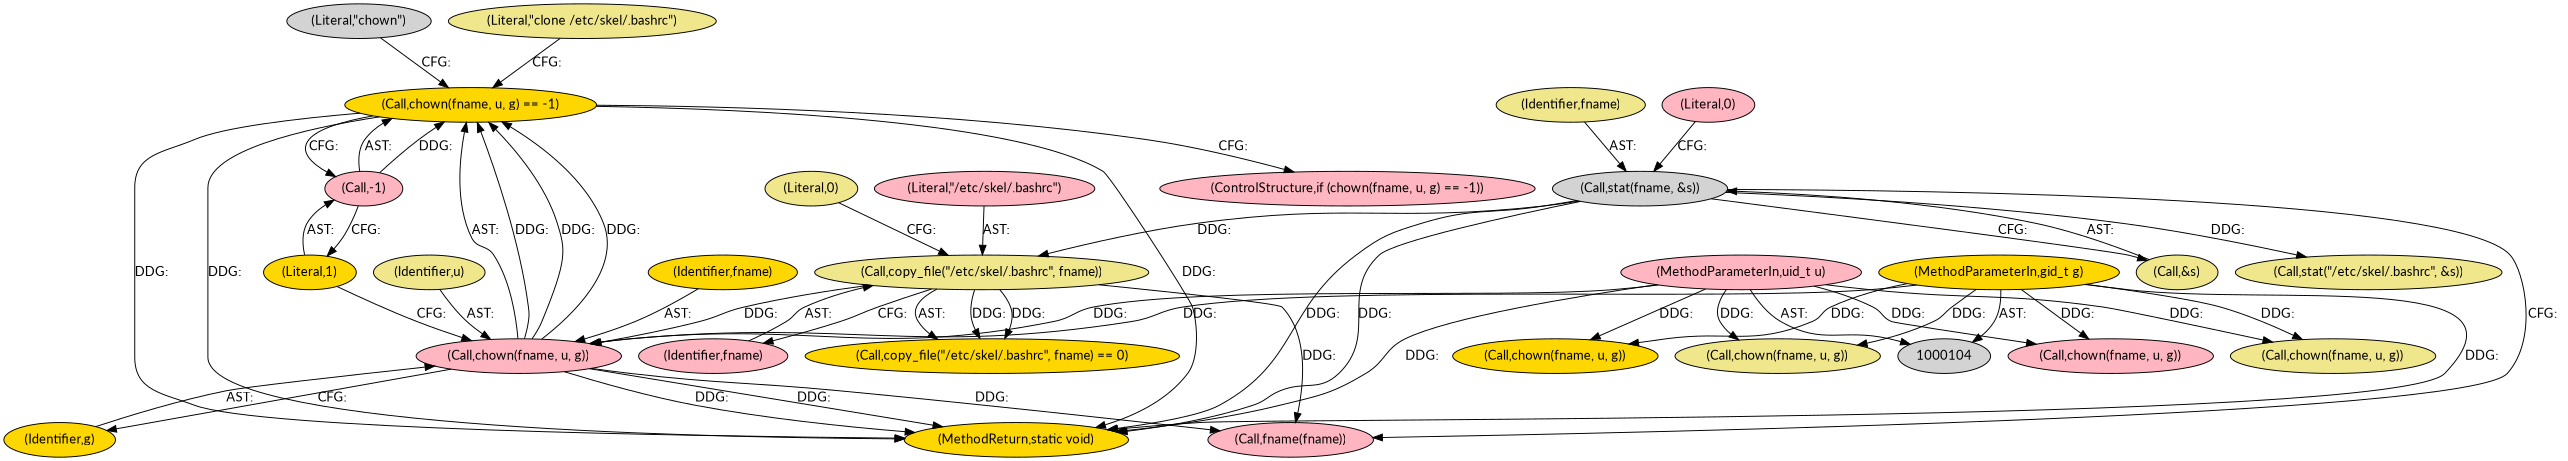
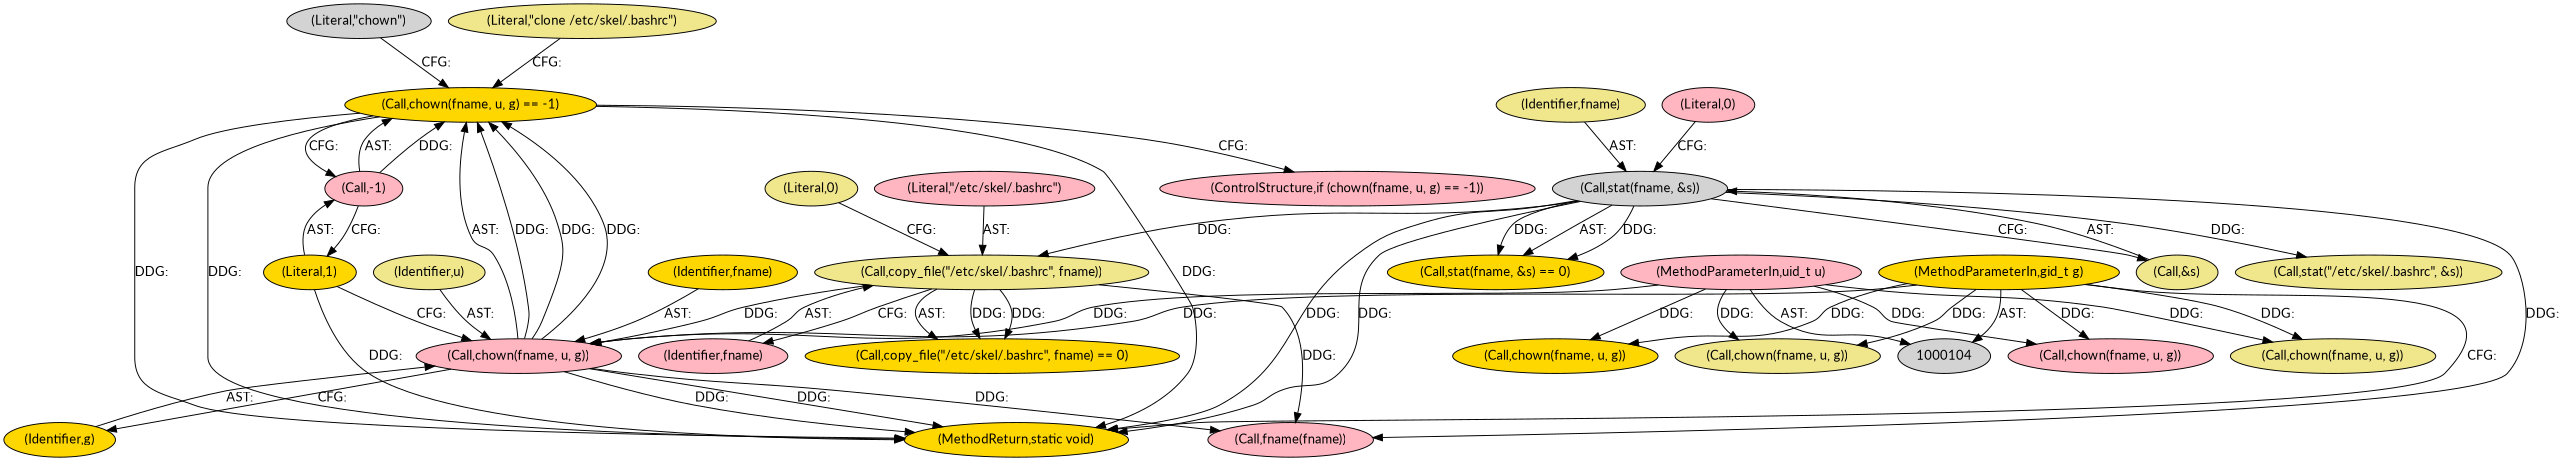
  digraph {
    fontname=Lato
    node [fillcolor=gold fontname=Lato style=filled]
    edge [fontname=Lato]
    n1 [label="(Call,chown(fname, u, g) == -1)"]
    n2 [fillcolor=lightpink label="(Call,-1)"]
    n3 [fillcolor=lightpink label="(ControlStructure,if (chown(fname, u, g) == -1))"]
    n4 [label="(MethodReturn,static void)"]
    n5 [label="(Literal,1)"]
    n6 [fillcolor=lightpink label="(Call,chown(fname, u, g))"]
    n7 [fillcolor=lightpink label="(Call,fname(fname))"]
    n8 [label="(Identifier,g)"]
    n9 [fillcolor=khaki label="(Call,copy_file(\"/etc/skel/.bashrc\", fname))"]
    n10 [fillcolor=lightpink label="(Identifier,fname)"]
    n11 [label="(Call,copy_file(\"/etc/skel/.bashrc\", fname) == 0)"]
    n12 [fillcolor=lightgrey label="(Call,stat(fname, &s))"]
+   n13 [label="(Call,stat(fname, &s) == 0)"]
    n14 [fillcolor=khaki label="(Call,&s)"]
    n15 [fillcolor=khaki label="(Call,stat(\"/etc/skel/.bashrc\", &s))"]
    n16 [fillcolor=lightpink label="(MethodParameterIn,uid_t u)"]
    n17 [fillcolor=khaki label="(Call,chown(fname, u, g))"]
    n18 [label="(Call,chown(fname, u, g))"]
    n19 [fillcolor=lightpink label="(Call,chown(fname, u, g))"]
    n20 [fillcolor=khaki label="(Call,chown(fname, u, g))"]
    1000104 [fillcolor=lightgrey]
    n22 [label="(MethodParameterIn,gid_t g)"]
    n23 [fillcolor=lightpink label="(Literal,0)"]
    n24 [label="(Identifier,fname)"]
    n25 [fillcolor=khaki label="(Identifier,fname)"]
    n26 [fillcolor=lightgrey label="(Literal,\"chown\")"]
    n27 [fillcolor=khaki label="(Literal,0)"]
    n28 [fillcolor=lightpink label="(Literal,\"/etc/skel/.bashrc\")"]
    n29 [fillcolor=khaki label="(Identifier,u)"]
    n30 [fillcolor=khaki label="(Literal,\"clone /etc/skel/.bashrc\")"]
    n1 -> n2 [label="CFG: "]
    n1 -> n3 [label="CFG: "]
    n1 -> n4 [label="DDG: "]
    n1 -> n4 [label="DDG: "]
    n1 -> n4 [label="DDG: "]
    n2 -> n1 [label="AST: "]
    n2 -> n1 [label="DDG: "]
    n2 -> n5 [label="CFG: "]
    n5 -> n2 [label="AST: "]
    n5 -> n6 [label="CFG: "]
    n6 -> n1 [label="AST: "]
    n6 -> n1 [label="DDG: "]
    n6 -> n1 [label="DDG: "]
    n6 -> n1 [label="DDG: "]
    n6 -> n4 [label="DDG: "]
    n6 -> n4 [label="DDG: "]
    n6 -> n7 [label="DDG: "]
    n6 -> n8 [label="CFG: "]
    n8 -> n6 [label="AST: "]
    n9 -> n6 [label="DDG: "]
    n9 -> n7 [label="DDG: "]
    n9 -> n10 [label="CFG: "]
    n9 -> n11 [label="AST: "]
    n9 -> n11 [label="DDG: "]
    n9 -> n11 [label="DDG: "]
    n10 -> n9 [label="AST: "]
    n12 -> n4 [label="DDG: "]
    n12 -> n4 [label="DDG: "]
-   n12 -> n7 [label="CFG: "]
+   n12 -> n7 [label="DDG: "]
    n12 -> n9 [label="DDG: "]
+   n12 -> n13 [label="AST: "]
+   n12 -> n13 [label="DDG: "]
+   n12 -> n13 [label="DDG: "]
    n12 -> n14 [label="CFG: "]
    n12 -> n15 [label="DDG: "]
    n14 -> n12 [label="AST: "]
-   n16 -> n4 [label="DDG: "]
+   n5 -> n4 [label="DDG: "]
    n16 -> n6 [label="DDG: "]
    n16 -> n17 [label="DDG: "]
    n16 -> n18 [label="DDG: "]
    n16 -> n19 [label="DDG: "]
    n16 -> n20 [label="DDG: "]
    n16 -> 1000104 [label="AST: "]
-   n22 -> n4 [label="DDG: "]
+   n22 -> n4 [label="CFG: "]
    n22 -> n6 [label="DDG: "]
    n22 -> n17 [label="DDG: "]
    n22 -> n18 [label="DDG: "]
    n22 -> n19 [label="DDG: "]
    n22 -> n20 [label="DDG: "]
    n22 -> 1000104 [label="AST: "]
    n23 -> n12 [label="CFG: "]
    n24 -> n6 [label="AST: "]
    n25 -> n12 [label="AST: "]
    n26 -> n1 [label="CFG: "]
    n27 -> n9 [label="CFG: "]
    n28 -> n9 [label="AST: "]
    n29 -> n6 [label="AST: "]
    n30 -> n1 [label="CFG: "]
  }
